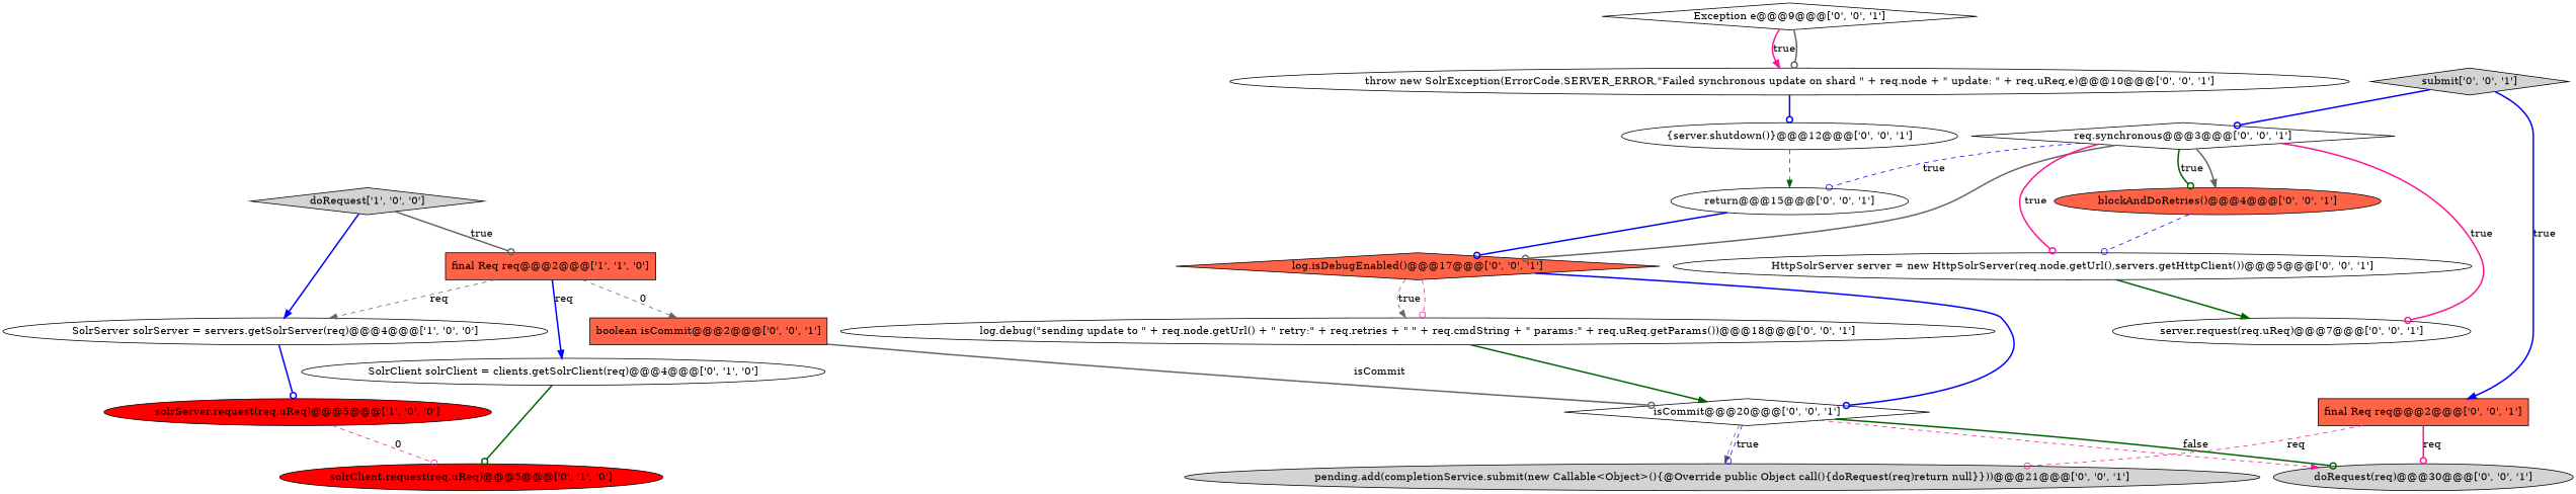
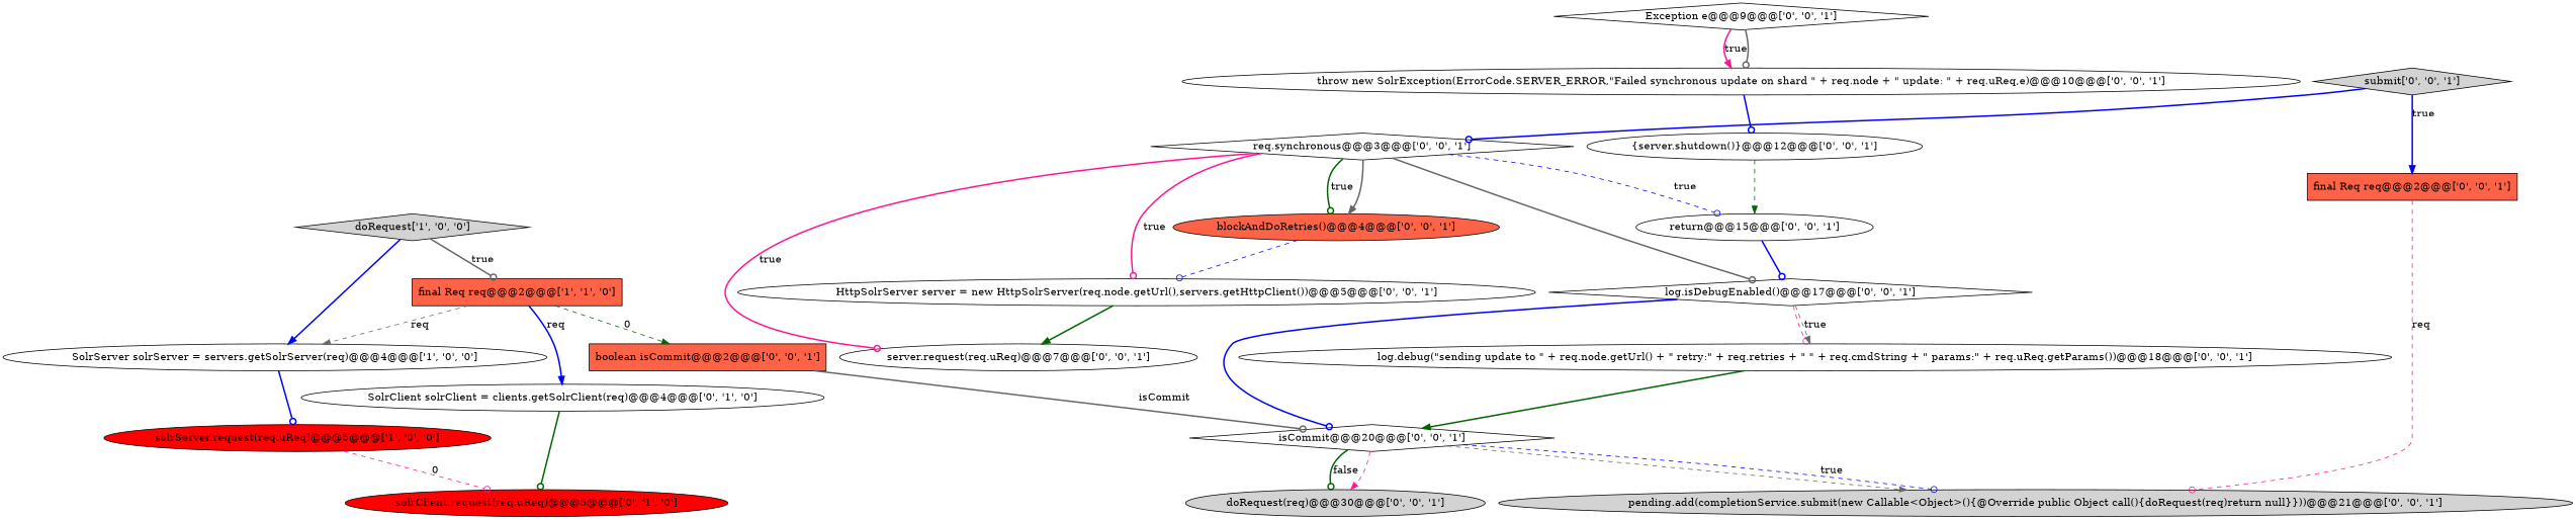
  digraph {
    node [fillcolor=white shape=ellipse style=filled]
    edge [arrowhead=odot color=blue style=bold]
    n1 [fillcolor=tomato label="final Req req@@@2@@@['1', '1', '0']" shape=box]
    n2 [label="SolrClient solrClient = clients.getSolrClient(req)@@@4@@@['0', '1', '0']"]
    n3 [fillcolor=tomato label="boolean isCommit@@@2@@@['0', '0', '1']" shape=box]
    n4 [label="SolrServer solrServer = servers.getSolrServer(req)@@@4@@@['1', '0', '0']"]
    n5 [fillcolor=red label="solrClient.request(req.uReq)@@@5@@@['0', '1', '0']"]
    n6 [label="isCommit@@@20@@@['0', '0', '1']" shape=diamond]
    n7 [fillcolor=red label="solrServer.request(req.uReq)@@@5@@@['1', '0', '0']"]
    n8 [fillcolor=lightgray label="doRequest['1', '0', '0']" shape=diamond]
    n9 [fillcolor=tomato label="final Req req@@@2@@@['0', '0', '1']" shape=box]
    n10 [fillcolor=lightgray label="pending.add(completionService.submit(new Callable<Object>(){@Override public Object call(){doRequest(req)return null}}))@@@21@@@['0', '0', '1']"]
    n11 [fillcolor=lightgray label="doRequest(req)@@@30@@@['0', '0', '1']"]
    n12 [label="server.request(req.uReq)@@@7@@@['0', '0', '1']"]
    n13 [label="{server.shutdown()}@@@12@@@['0', '0', '1']"]
    n14 [label="return@@@15@@@['0', '0', '1']"]
-   n15 [fillcolor=tomato label="log.isDebugEnabled()@@@17@@@['0', '0', '1']" shape=diamond]
+   n15 [label="log.isDebugEnabled()@@@17@@@['0', '0', '1']" shape=diamond]
    n16 [label="log.debug(\"sending update to \" + req.node.getUrl() + \" retry:\" + req.retries + \" \" + req.cmdString + \" params:\" + req.uReq.getParams())@@@18@@@['0', '0', '1']"]
    n17 [fillcolor=lightgray label="submit['0', '0', '1']" shape=diamond]
    n18 [label="req.synchronous@@@3@@@['0', '0', '1']" shape=diamond]
    n19 [fillcolor=tomato label="blockAndDoRetries()@@@4@@@['0', '0', '1']"]
    n20 [label="HttpSolrServer server = new HttpSolrServer(req.node.getUrl(),servers.getHttpClient())@@@5@@@['0', '0', '1']"]
    n21 [label="Exception e@@@9@@@['0', '0', '1']" shape=diamond]
    n22 [label="throw new SolrException(ErrorCode.SERVER_ERROR,\"Failed synchronous update on shard \" + req.node + \" update: \" + req.uReq,e)@@@10@@@['0', '0', '1']"]
    n1 -> n2 [arrowhead=normal label=req]
-   n1 -> n3 [arrowhead=normal color=gray40 label=0 style=dashed]
+   n1 -> n3 [arrowhead=normal color=darkgreen label=0 style=dashed]
    n1 -> n4 [arrowhead=normal color=gray40 label=req style=dashed]
    n2 -> n5 [color=darkgreen]
    n3 -> n6 [color=gray40 label=isCommit]
    n4 -> n7
    n6 -> n10 [arrowhead=normal color=gray40 style=dashed]
    n6 -> n10 [label=true style=dashed]
    n6 -> n11 [arrowhead=normal color=deeppink style=dashed]
    n6 -> n11 [color=darkgreen label=false]
    n7 -> n5 [color=deeppink label=0 style=dashed]
    n8 -> n1 [color=gray40 label=true]
    n8 -> n4 [arrowhead=normal]
    n9 -> n10 [color=deeppink label=req style=dashed]
-   n9 -> n11 [color=deeppink label=req]
    n13 -> n14 [arrowhead=normal color=darkgreen style=dashed]
    n14 -> n15
    n15 -> n6
    n15 -> n16 [color=deeppink style=dashed]
    n15 -> n16 [arrowhead=normal color=gray40 label=true style=dashed]
    n16 -> n6 [arrowhead=normal color=darkgreen]
    n17 -> n9 [arrowhead=normal label=true]
    n17 -> n18
    n18 -> n12 [color=deeppink label=true]
    n18 -> n14 [label=true style=dashed]
    n18 -> n15 [color=gray40]
    n18 -> n19 [arrowhead=normal color=gray40]
    n18 -> n19 [color=darkgreen label=true]
    n18 -> n20 [color=deeppink label=true]
    n19 -> n20 [style=dashed]
    n20 -> n12 [arrowhead=normal color=darkgreen]
    n21 -> n22 [arrowhead=normal color=deeppink label=true]
    n21 -> n22 [color=gray40]
    n22 -> n13
  }
